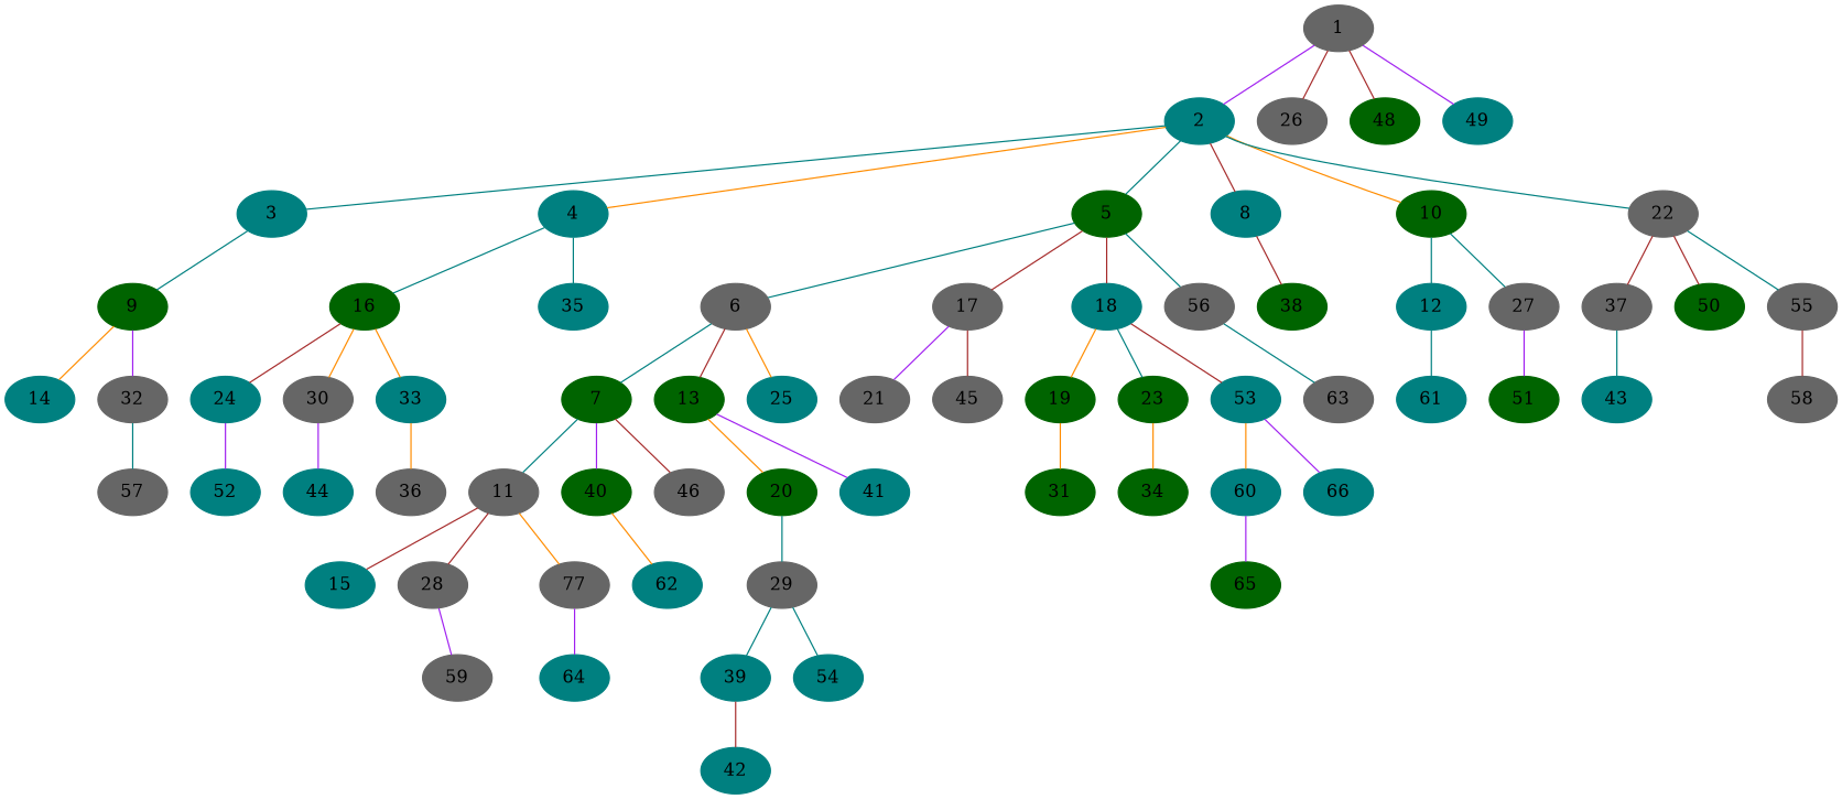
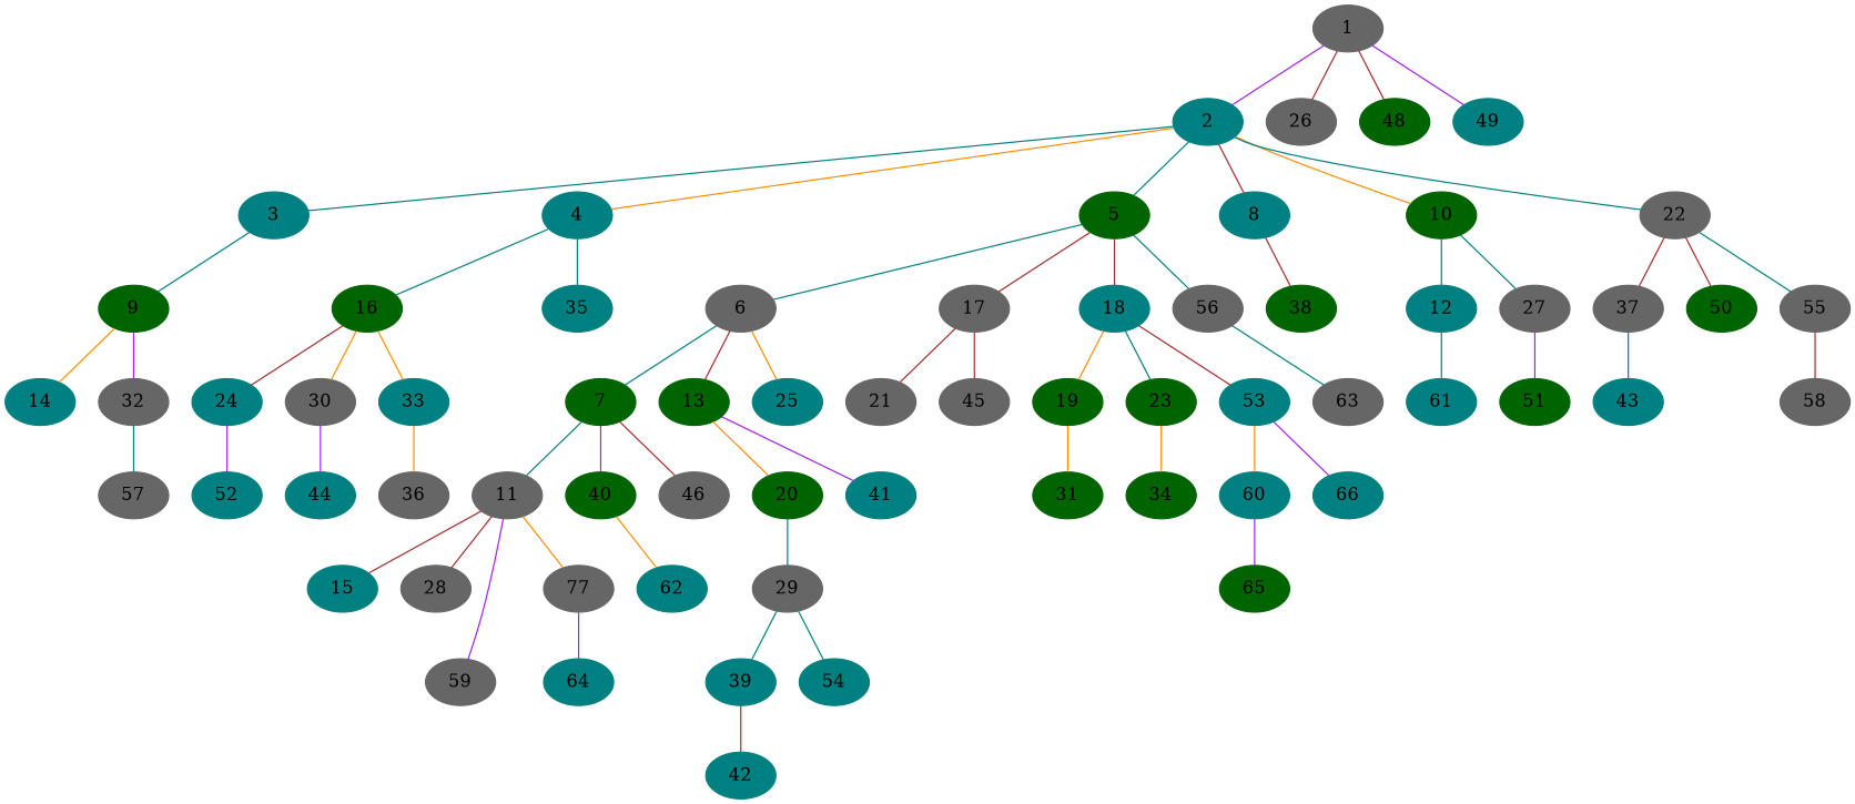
  graph {
    node [color=teal style=filled]
    edge [color=teal]
    1 [color=gray40]
    2
    26 [color=gray40]
    48 [color=darkgreen]
    49
    3
    4
    5 [color=darkgreen]
    8
    10 [color=darkgreen]
    22 [color=gray40]
    9 [color=darkgreen]
    16 [color=darkgreen]
    35
    6 [color=gray40]
    17 [color=gray40]
    18
    56 [color=gray40]
    38 [color=darkgreen]
    12
    27 [color=gray40]
    37 [color=gray40]
    50 [color=darkgreen]
    55 [color=gray40]
    14
    32 [color=gray40]
    24
    30 [color=gray40]
    33
    7 [color=darkgreen]
    13 [color=darkgreen]
    25
    21 [color=gray40]
    45 [color=gray40]
    19 [color=darkgreen]
    23 [color=darkgreen]
    53
    63 [color=gray40]
    11 [color=gray40]
    40 [color=darkgreen]
    46 [color=gray40]
    20 [color=darkgreen]
    41
    15
    28 [color=gray40]
    n46 [color=gray40 label=77]
    62
    57 [color=gray40]
    61
    51 [color=darkgreen]
    59 [color=gray40]
    64
    29 [color=gray40]
    52
    44
    36 [color=gray40]
    31 [color=darkgreen]
    34 [color=darkgreen]
    60
    66
    39
    54
    43
    58 [color=gray40]
    42
    65 [color=darkgreen]
    1 -- 2 [color=purple]
    1 -- 26 [color=brown]
    1 -- 48 [color=brown]
    1 -- 49 [color=purple]
    2 -- 3
    2 -- 4 [color=darkorange]
    2 -- 5
    2 -- 8 [color=brown]
    2 -- 10 [color=darkorange]
    2 -- 22
    3 -- 9
    4 -- 16
    4 -- 35
    5 -- 6
    5 -- 17 [color=brown]
    5 -- 18 [color=brown]
    5 -- 56
    8 -- 38 [color=brown]
    10 -- 12
    10 -- 27
    22 -- 37 [color=brown]
    22 -- 50 [color=brown]
    22 -- 55
    9 -- 14 [color=darkorange]
    9 -- 32 [color=purple]
    16 -- 24 [color=brown]
    16 -- 30 [color=darkorange]
    16 -- 33 [color=darkorange]
    6 -- 7
    6 -- 13 [color=brown]
    6 -- 25 [color=darkorange]
-   17 -- 21 [color=purple]
+   17 -- 21 [color=brown]
    17 -- 45 [color=brown]
    18 -- 19 [color=darkorange]
    18 -- 23
    18 -- 53 [color=brown]
    56 -- 63
    12 -- 61
    27 -- 51 [color=purple]
    37 -- 43
    55 -- 58 [color=brown]
    32 -- 57
    24 -- 52 [color=purple]
    30 -- 44 [color=purple]
    33 -- 36 [color=darkorange]
    7 -- 11
    7 -- 40 [color=purple]
    7 -- 46 [color=brown]
    13 -- 20 [color=darkorange]
    13 -- 41 [color=purple]
    19 -- 31 [color=darkorange]
    23 -- 34 [color=darkorange]
    53 -- 60 [color=darkorange]
    53 -- 66 [color=purple]
    11 -- 15 [color=brown]
    11 -- 28 [color=brown]
    11 -- n46 [color=darkorange]
    40 -- 62 [color=darkorange]
    20 -- 29
-   28 -- 59 [color=purple]
+   11 -- 59 [color=purple]
    n46 -- 64 [color=purple]
    29 -- 39
    29 -- 54
    60 -- 65 [color=purple]
    39 -- 42 [color=brown]
  }
